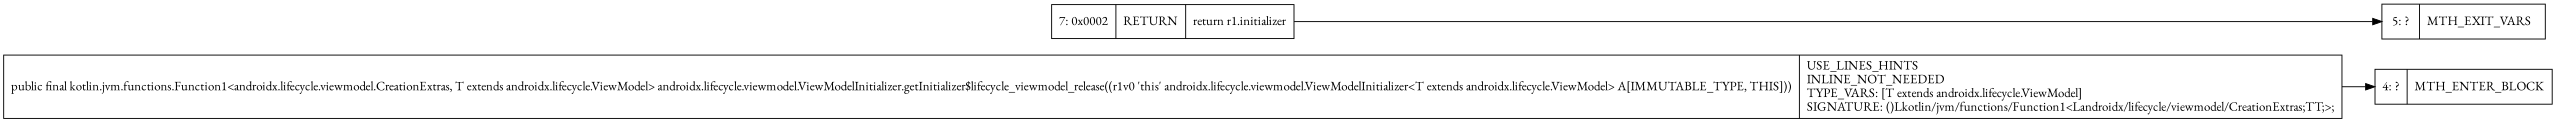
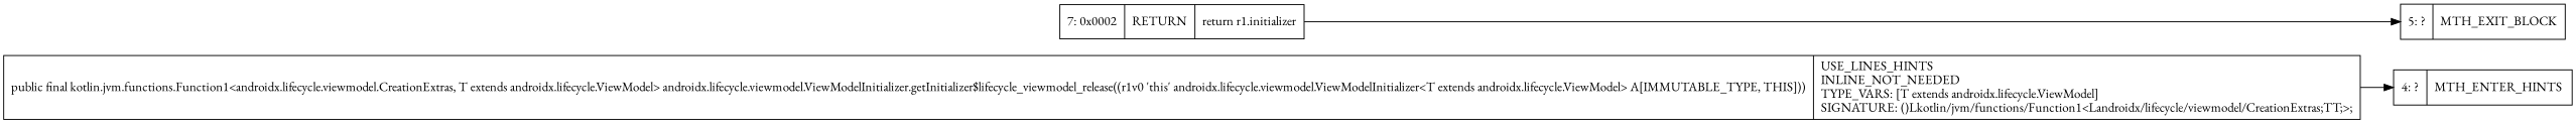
  digraph {
    fontname="EB Garamond"
    rankdir=LR
    node [fontname="EB Garamond" shape=record]
    edge [fontname="EB Garamond"]
-   n1 [label="{4\:\ ?|MTH_ENTER_BLOCK\l}"]
+   n1 [label="{4\:\ ?|MTH_ENTER_HINTS\l}"]
    n2 [label="{7\:\ 0x0002|RETURN\l|return r1.initializer\l}"]
-   n3 [label="{5\:\ ?|MTH_EXIT_VARS\l}"]
+   n3 [label="{5\:\ ?|MTH_EXIT_BLOCK\l}"]
    n4 [label="{public final kotlin.jvm.functions.Function1\<androidx.lifecycle.viewmodel.CreationExtras, T extends androidx.lifecycle.ViewModel\> androidx.lifecycle.viewmodel.ViewModelInitializer.getInitializer$lifecycle_viewmodel_release((r1v0 'this' androidx.lifecycle.viewmodel.ViewModelInitializer\<T extends androidx.lifecycle.ViewModel\> A[IMMUTABLE_TYPE, THIS]))  | USE_LINES_HINTS\lINLINE_NOT_NEEDED\lTYPE_VARS: [T extends androidx.lifecycle.ViewModel]\lSIGNATURE: ()Lkotlin\/jvm\/functions\/Function1\<Landroidx\/lifecycle\/viewmodel\/CreationExtras;TT;\>;\l}"]
    n2 -> n3
    n4 -> n1
  }
